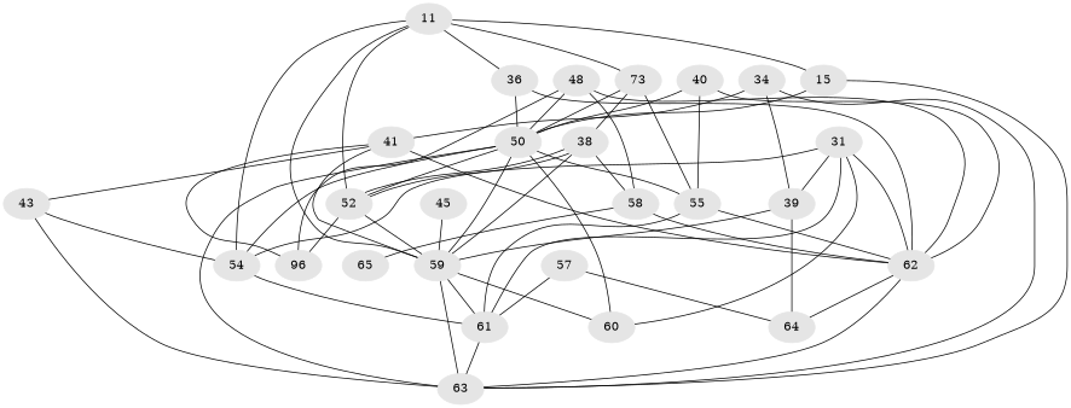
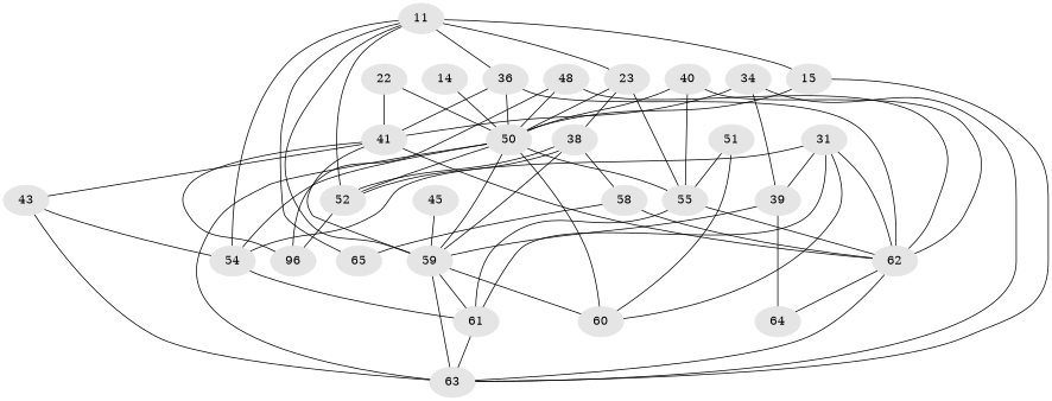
  graph {
    fontname="DejaVu Serif"
    node [color=gray90 fontname="DejaVu Serif" style=filled]
    edge [fontname="DejaVu Serif"]
    11 [super="+1"]
    15 [super="+12"]
-   23 [label=73]
+   23
    36
    52
    54 [super="+53"]
    59 [super="+18+30+9"]
    65
    50 [super="+27+28"]
    63 [super="+44+47"]
    38
    55 [super="+7"]
    41 [super="+24+20"]
    62 [super="+35"]
    n15 [label=96]
    61 [super="+29+46"]
    60 [super="+42"]
+   14
    43
+   22
    58
    40
    31
    39
    64
    34
    45 [super="+17"]
    48 [super="+32"]
-   57
+   51
    11 -- 15 [weight=2]
    11 -- 23
    11 -- 36
    11 -- 52
    11 -- 54
    11 -- 59
+   11 -- 65
    15 -- 50 [weight=3]
    15 -- 63
    23 -- 50
    23 -- 38
    23 -- 55 [weight=2]
    36 -- 50 [weight=2]
+   36 -- 41 [weight=2]
    36 -- 62
-   52 -- 59
    52 -- n15
    54 -- 61
    59 -- 63 [weight=2]
    59 -- 61
    59 -- 60 [weight=2]
    50 -- 52 [weight=2]
    50 -- 54 [weight=2]
    50 -- 59
    50 -- 63
    50 -- 55
    50 -- 60 [weight=3]
    38 -- 52
    38 -- 52
    38 -- 59
    38 -- 58
    55 -- 62
    55 -- 61
    41 -- 59
    41 -- 62 [weight=2]
    41 -- n15
    41 -- 43
    62 -- 63
    62 -- 64
    61 -- 63
+   14 -- 50 [weight=2]
    43 -- 54
    43 -- 63
+   22 -- 50 [weight=2]
+   22 -- 41 [weight=2]
    58 -- 65
    58 -- 62
    40 -- 50 [weight=2]
    40 -- 55
    40 -- 62 [weight=2]
    31 -- 54
    31 -- 62
    31 -- 61
    31 -- 60
    31 -- 39
    39 -- 59 [weight=2]
    39 -- 64
    34 -- 63
    34 -- 41
    34 -- 39
    45 -- 59 [weight=3]
    48 -- 50 [weight=2]
    48 -- 62
    48 -- n15
-   48 -- 58 [weight=2]
-   57 -- 61
-   57 -- 64
+   51 -- 55
+   51 -- 60
  }
